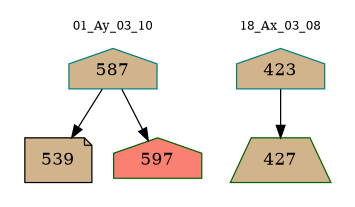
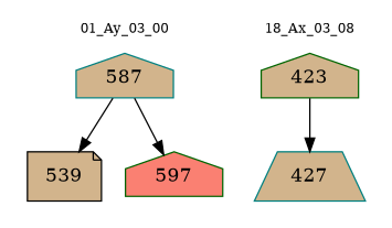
  digraph {
    node [color=teal fillcolor=tan shape=house style=filled]
    edge [color=black]
    n1 [label=587]
    n2 [color=black label=539 shape=note]
    n3 [color=darkgreen fillcolor=salmon label=597]
-   n4 [label=423]
-   n5 [color=darkgreen label=427 shape=trapezium]
+   n4 [color=darkgreen label=423]
+   n5 [label=427 shape=trapezium]
    subgraph cluster_1 {
      color=white
      fontsize=10
-     label="01_Ay_03_10"
+     label="01_Ay_03_00"
      n1
      n2
      n3
    }
    subgraph cluster_2 {
      color=white
      fontsize=10
      label="18_Ax_03_08"
      n4
      n5
    }
    n1 -> n2
    n1 -> n3
    n4 -> n5
  }
